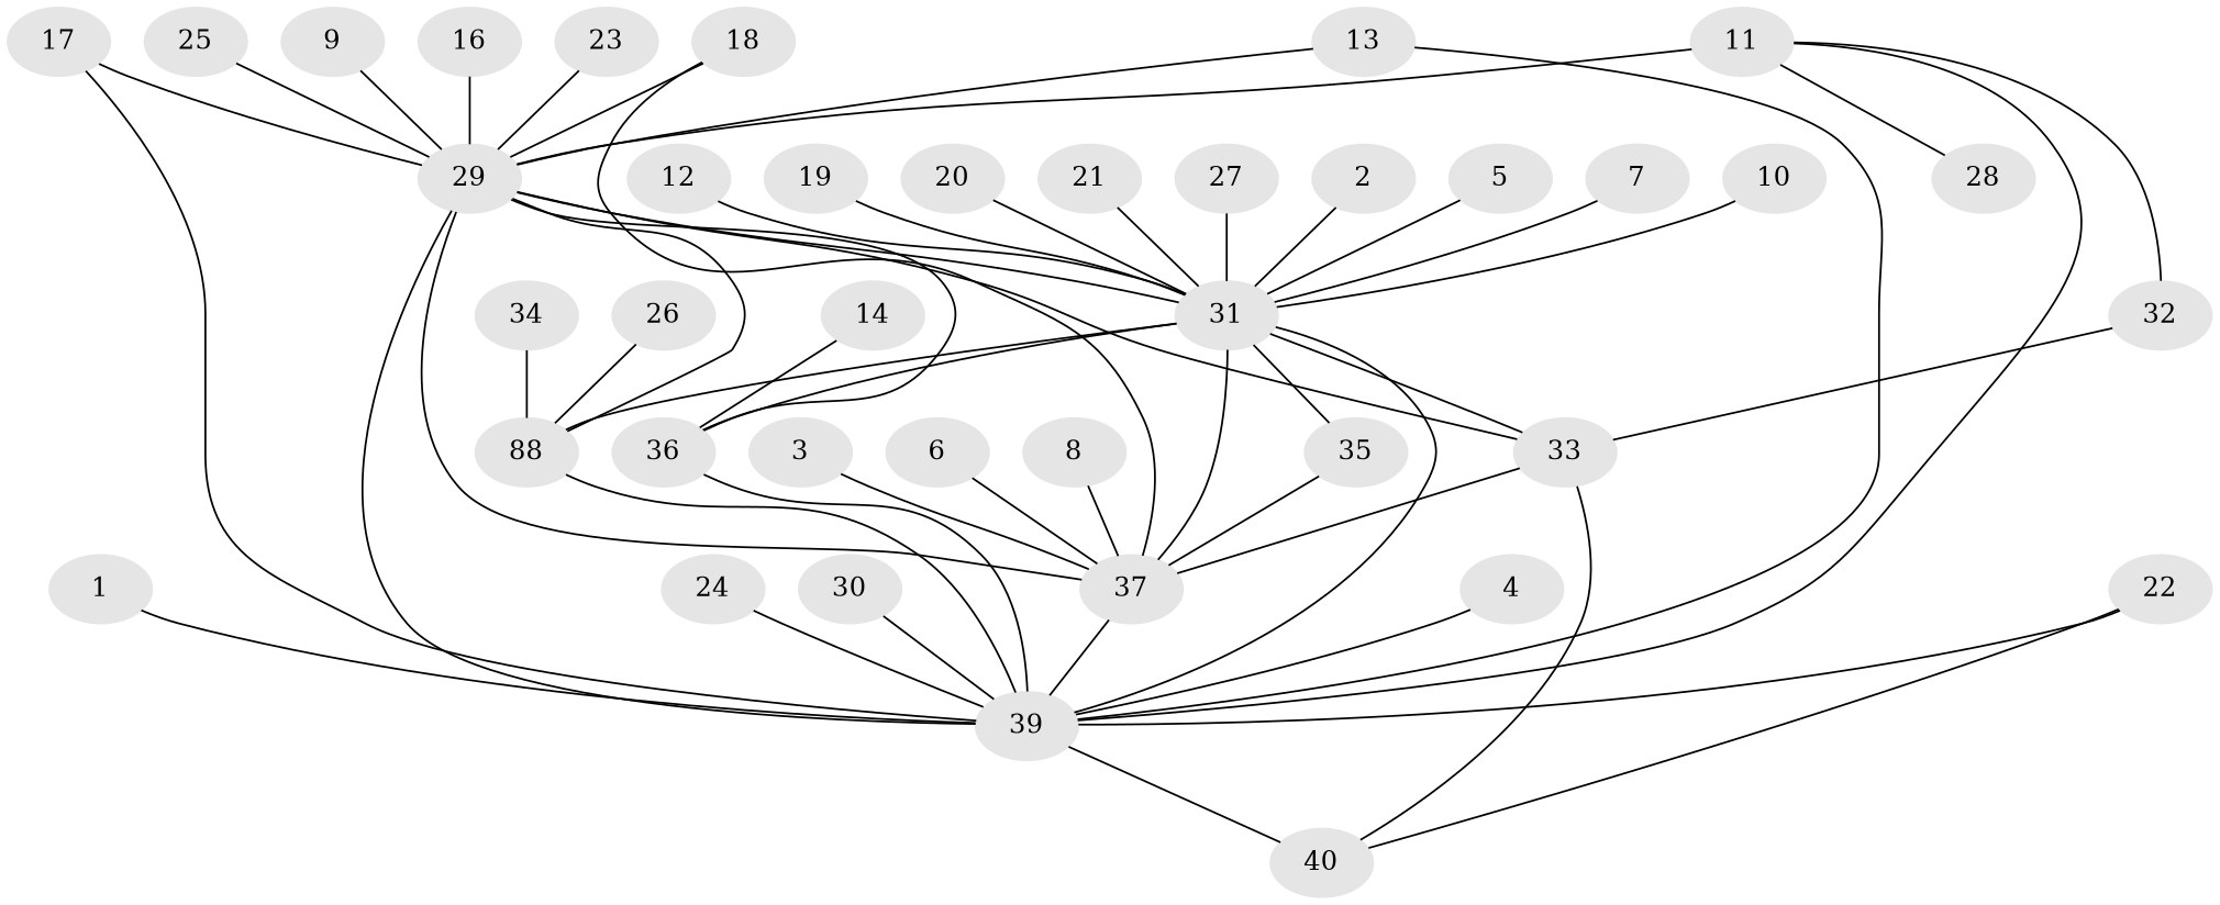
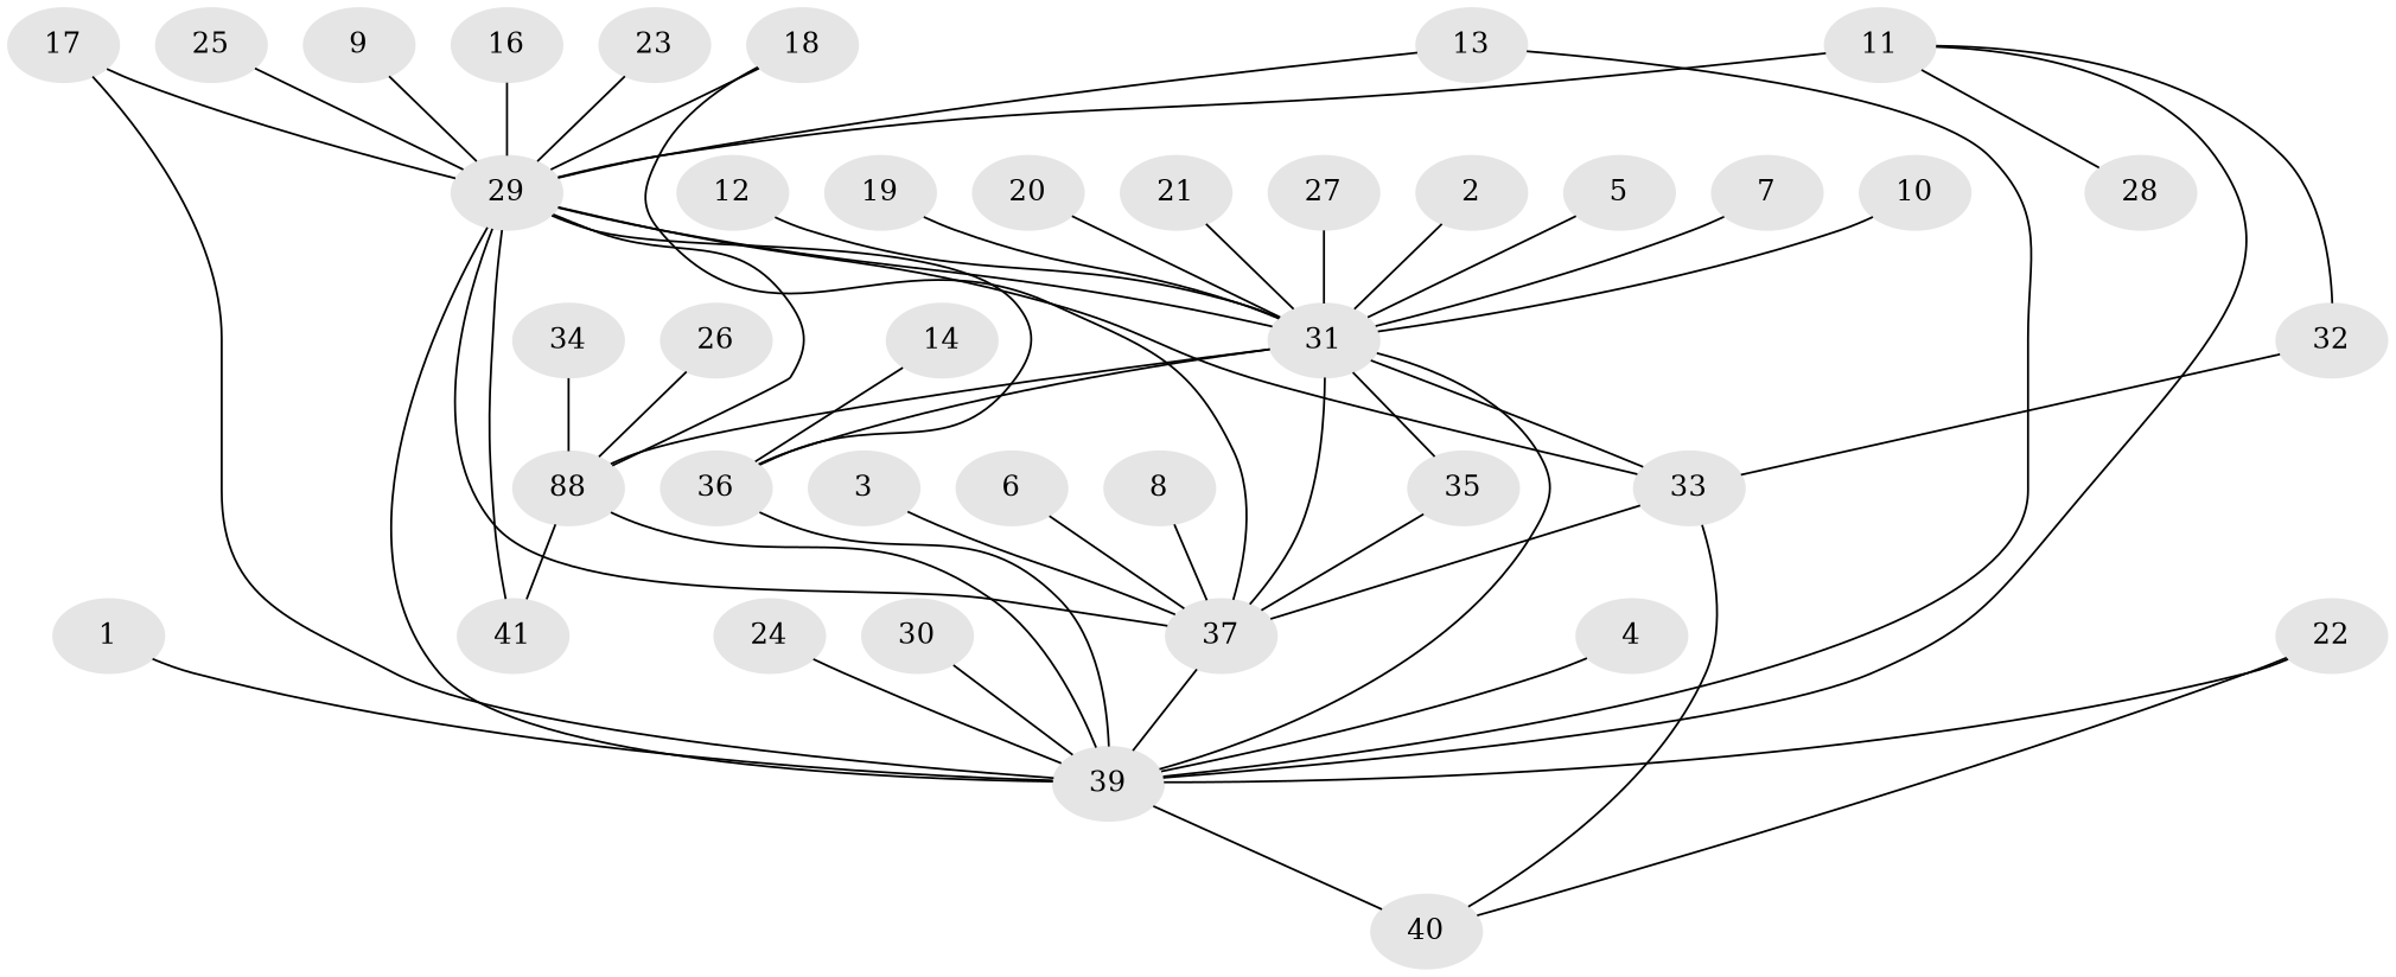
  graph {
    node [color=gray90 style=filled]
    edge [weight=1.0]
    1
    39
    40
    2
    31
    37
    36
    n8 [label=88]
    33
    35
    3
    4
    5
    6
    7
    8
    9
    29
+   41
    10
    11
    28
    32
    12
    13
    14
    16
    17
    18
    19
    20
    21
    22
    23
    24
    25
    26
    27
    30
    34
    1 -- 39
    39 -- 40 [weight=2.0]
    2 -- 31
    31 -- 39
    31 -- 37
    31 -- 36
    31 -- n8
    31 -- 33
    31 -- 35
    37 -- 39
    36 -- 39
    n8 -- 39
+   n8 -- 41
    33 -- 40
    33 -- 37 [weight=2.0]
    35 -- 37
    3 -- 37
    4 -- 39
    5 -- 31
    6 -- 37
    7 -- 31
    8 -- 37
    9 -- 29
    29 -- 39 [weight=3.0]
    29 -- 31 [weight=3.0]
    29 -- 37 [weight=2.0]
    29 -- 36
    29 -- n8
    29 -- 33
+   29 -- 41
    10 -- 31
    11 -- 39
    11 -- 29 [weight=3.0]
    11 -- 28
    11 -- 32
    32 -- 33
    12 -- 31
    13 -- 39
    13 -- 29
    14 -- 36
    16 -- 29
    17 -- 39
    17 -- 29
    18 -- 37
    18 -- 29 [weight=2.0]
    19 -- 31
    20 -- 31
    21 -- 31
    22 -- 39
    22 -- 40
    23 -- 29
    24 -- 39
    25 -- 29
    26 -- n8
    27 -- 31
    30 -- 39
    34 -- n8
  }
